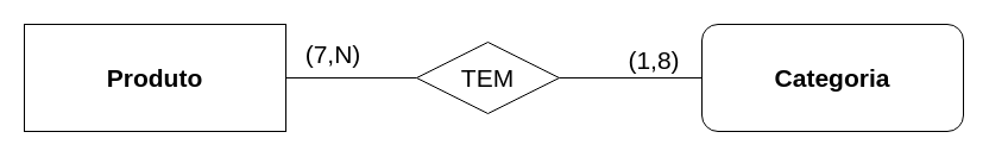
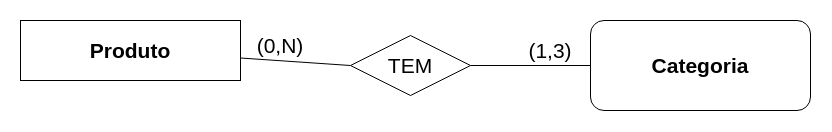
  <mxCell id="0" />
  <mxCell id="1" parent="0" />
- <mxCell id="2" value="&lt;b&gt;&lt;font style=&quot;font-size: 21px;&quot;&gt;Produto&lt;/font&gt;&lt;/b&gt;" style="whiteSpace=wrap;html=1;align=center;" vertex="1" parent="1"><mxGeometry x="20" y="20" width="220" height="90" as="geometry" /></mxCell>
+ <mxCell id="2" value="&lt;b&gt;&lt;font style=&quot;font-size: 21px;&quot;&gt;Produto&lt;/font&gt;&lt;/b&gt;" style="whiteSpace=wrap;html=1;align=center;" vertex="1" parent="1"><mxGeometry x="20" y="20" width="220" height="60" as="geometry" /></mxCell>
  <mxCell id="3" value="&lt;b&gt;&lt;font style=&quot;font-size: 21px;&quot;&gt;Categoria&lt;/font&gt;&lt;/b&gt;" style="whiteSpace=wrap;html=1;align=center;rounded=1;" vertex="1" parent="1"><mxGeometry x="590" y="20" width="220" height="90" as="geometry" /></mxCell>
  <mxCell id="4" style="edgeStyle=none;html=1;exitX=0;exitY=0.5;exitDx=0;exitDy=0;fontSize=21;endArrow=none;endFill=0;" edge="1" parent="1" source="6" target="2"><mxGeometry relative="1" as="geometry" /></mxCell>
  <mxCell id="5" style="edgeStyle=none;html=1;exitX=1;exitY=0.5;exitDx=0;exitDy=0;fontSize=21;endArrow=none;endFill=0;" edge="1" parent="1" source="6" target="3"><mxGeometry relative="1" as="geometry" /></mxCell>
  <mxCell id="6" value="TEM" style="shape=rhombus;perimeter=rhombusPerimeter;whiteSpace=wrap;html=1;align=center;fontSize=21;" vertex="1" parent="1"><mxGeometry x="350" y="35" width="120" height="60" as="geometry" /></mxCell>
- <mxCell id="7" value="(1,8)" style="text;html=1;strokeColor=none;fillColor=none;align=center;verticalAlign=middle;whiteSpace=wrap;rounded=0;fontSize=21;" vertex="1" parent="1"><mxGeometry x="520" y="35" width="60" height="30" as="geometry" /></mxCell>
- <mxCell id="8" value="(7,N)" style="text;html=1;strokeColor=none;fillColor=none;align=center;verticalAlign=middle;whiteSpace=wrap;rounded=0;fontSize=21;" vertex="1" parent="1"><mxGeometry x="250" y="30" width="60" height="30" as="geometry" /></mxCell>
+ <mxCell id="7" value="(1,3)" style="text;html=1;strokeColor=none;fillColor=none;align=center;verticalAlign=middle;whiteSpace=wrap;rounded=0;fontSize=21;" vertex="1" parent="1"><mxGeometry x="520" y="35" width="60" height="30" as="geometry" /></mxCell>
+ <mxCell id="8" value="(0,N)" style="text;html=1;strokeColor=none;fillColor=none;align=center;verticalAlign=middle;whiteSpace=wrap;rounded=0;fontSize=21;" vertex="1" parent="1"><mxGeometry x="250" y="30" width="60" height="30" as="geometry" /></mxCell>
